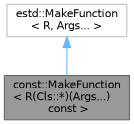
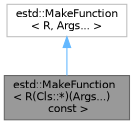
  digraph {
    node [fontname=Helvetica fontsize=10 shape=box style=filled]
-   n1 [color=gray40 fillcolor=grey60 fontcolor=black height=0.2 label="const::MakeFunction\l\< R(Cls::*)(Args...)\l const \>" width=0.4]
+   n1 [color=gray40 fillcolor=grey60 fontcolor=black height=0.2 label="estd::MakeFunction\l\< R(Cls::*)(Args...)\l const \>" width=0.4]
    n2 [color=grey75 fillcolor=white height=0.2 label="estd::MakeFunction\l\< R, Args... \>" width=0.4]
    n2 -> n1 [color=steelblue1 dir=back fontname=Helvetica fontsize=10 labelfontname=Helvetica labelfontsize=10 style=solid]
  }
